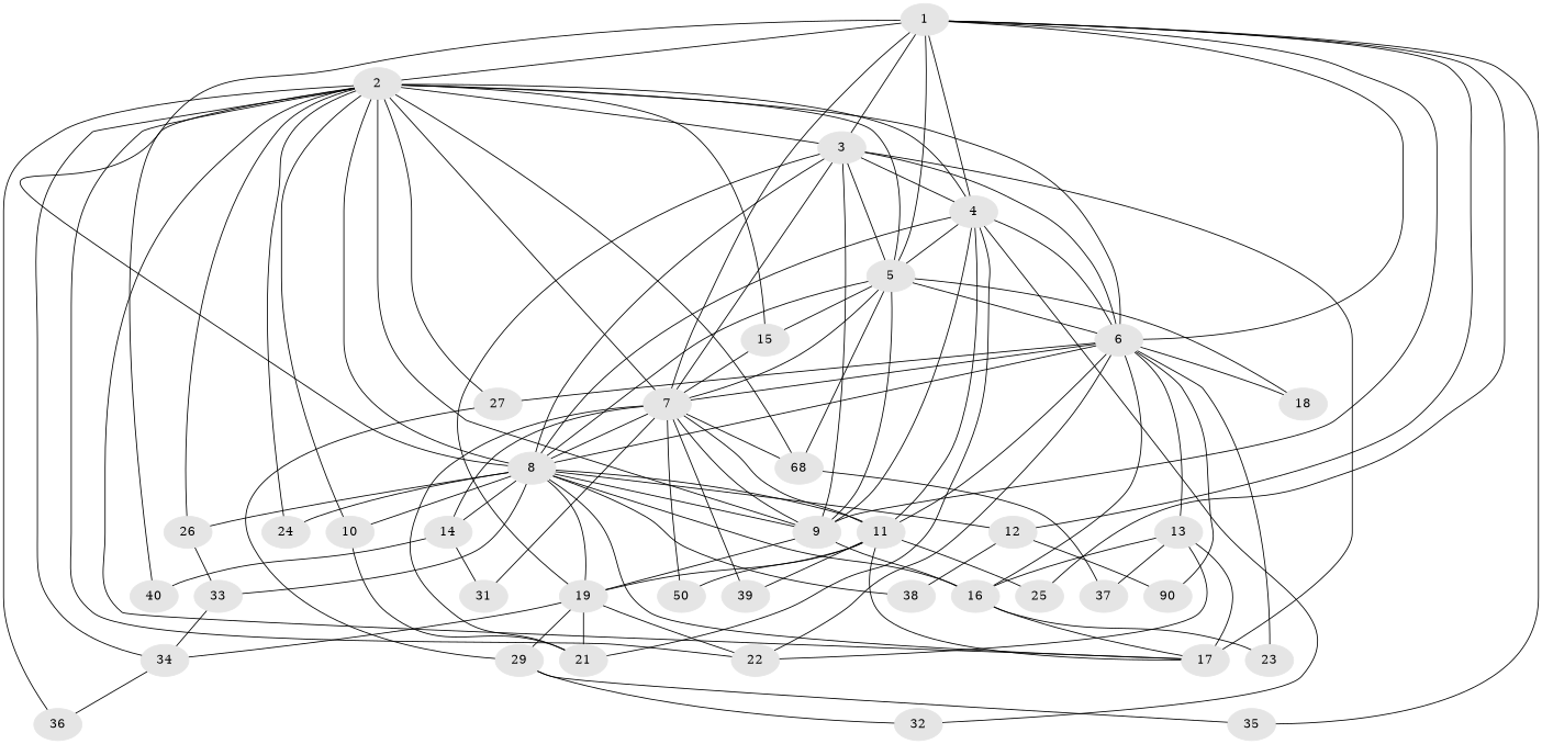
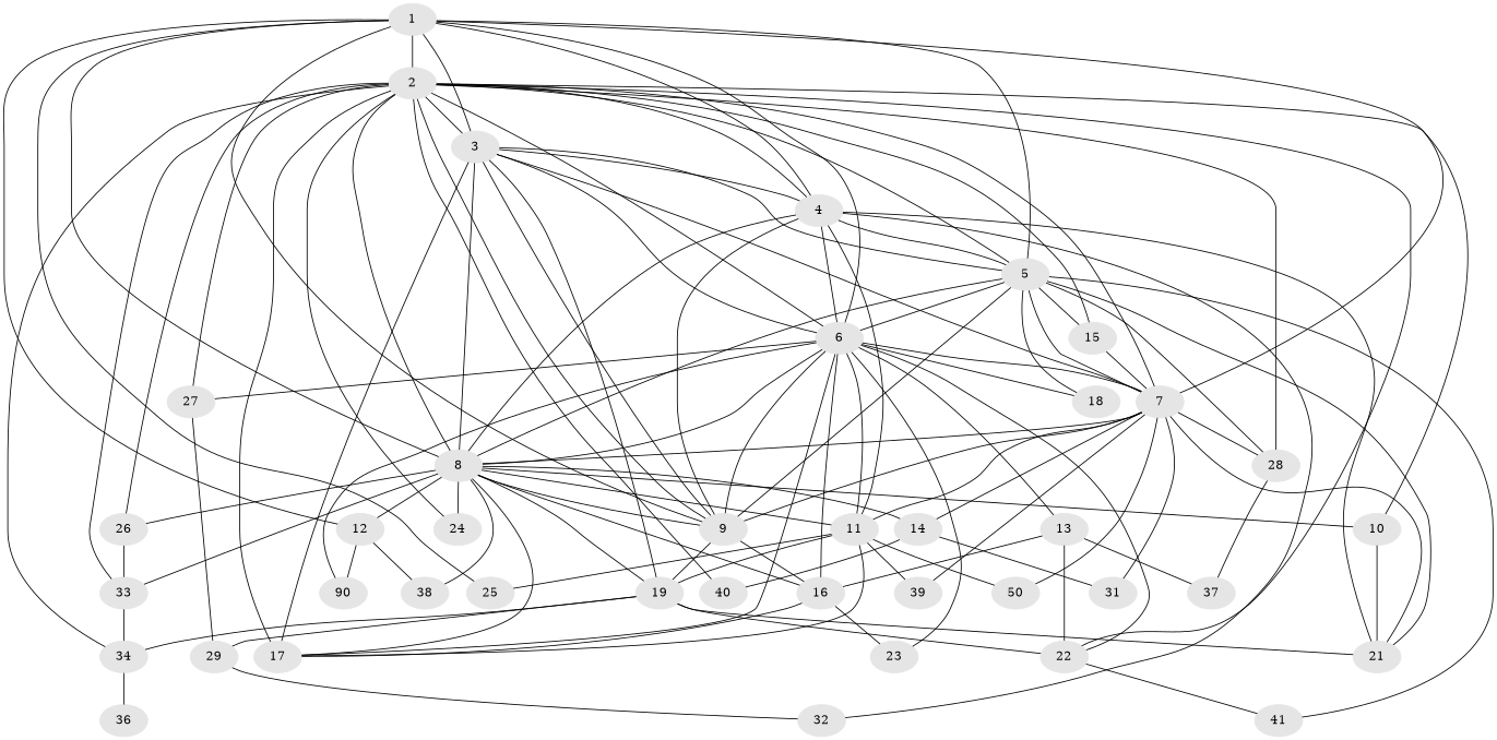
  graph {
    node [color=gray90 style=filled]
    edge [weight=1.0]
    1
    2
    3
    4
    5
    6
    7
    8
    9
    12
    25
-   35
    10
    15
    17
    22
    24
    26
    27
-   28 [label=68]
+   28
    34
    36
    40
    19
    11
    21
    32
    18
+   41
    13
    16
    23
    n33 [label=90]
    14
    n35 [label=50]
    31
    39
    33
    38
    29
    37
    1 -- 2
    1 -- 3
    1 -- 4
    1 -- 5 [weight=2.0]
    1 -- 6
    1 -- 7
    1 -- 8 [weight=3.0]
    1 -- 9
    1 -- 12
    1 -- 25
-   1 -- 35
    2 -- 3
    2 -- 4 [weight=2.0]
    2 -- 5 [weight=2.0]
    2 -- 6
    2 -- 7
    2 -- 8 [weight=2.0]
    2 -- 9
    2 -- 10
    2 -- 15
    2 -- 17 [weight=3.0]
    2 -- 22
    2 -- 24
    2 -- 26
    2 -- 27
    2 -- 28 [weight=2.0]
    2 -- 34
-   2 -- 36
+   2 -- 33
    2 -- 40
    3 -- 4 [weight=2.0]
    3 -- 5
    3 -- 6
    3 -- 7
    3 -- 8 [weight=2.0]
    3 -- 9
    3 -- 17 [weight=8.0]
    3 -- 19 [weight=3.0]
    4 -- 5
    4 -- 6
    4 -- 8 [weight=2.0]
    4 -- 9
    4 -- 11
    4 -- 21
    4 -- 32
    5 -- 6
    5 -- 7 [weight=2.0]
    5 -- 8 [weight=2.0]
    5 -- 9
    5 -- 15
    5 -- 28
+   5 -- 21
    5 -- 18
+   5 -- 41
    6 -- 7 [weight=2.0]
    6 -- 8 [weight=2.0]
-   13 -- 17
+   6 -- 9 [weight=2.0]
+   6 -- 17
    6 -- 22
    6 -- 27
    6 -- 11
    6 -- 18
    6 -- 13
    6 -- 16
    6 -- 23
    6 -- n33
    7 -- 8 [weight=2.0]
    7 -- 9 [weight=2.0]
    7 -- 28
    7 -- 11 [weight=2.0]
    7 -- 21 [weight=2.0]
    7 -- 14
    7 -- n35
    7 -- 31
    7 -- 39
    8 -- 9 [weight=2.0]
    8 -- 12
    8 -- 10
    8 -- 17
    8 -- 24
    8 -- 26
    8 -- 19
    8 -- 11
    8 -- 16
    8 -- 14
    8 -- 33
    8 -- 38
    9 -- 19 [weight=10.0]
    9 -- 16
    12 -- n33
    12 -- 38
    10 -- 21
    15 -- 7
+   22 -- 41
    26 -- 33
    27 -- 29
    28 -- 37
    34 -- 36
    19 -- 22 [weight=2.0]
    19 -- 34
    19 -- 21 [weight=2.0]
    19 -- 29
    11 -- 25
    11 -- 17
    11 -- 19
    11 -- n35
    11 -- 39
    13 -- 22 [weight=2.0]
    13 -- 16
    13 -- 37
    16 -- 17
    16 -- 23
    14 -- 40
    14 -- 31
    33 -- 34
-   29 -- 35
    29 -- 32
  }
